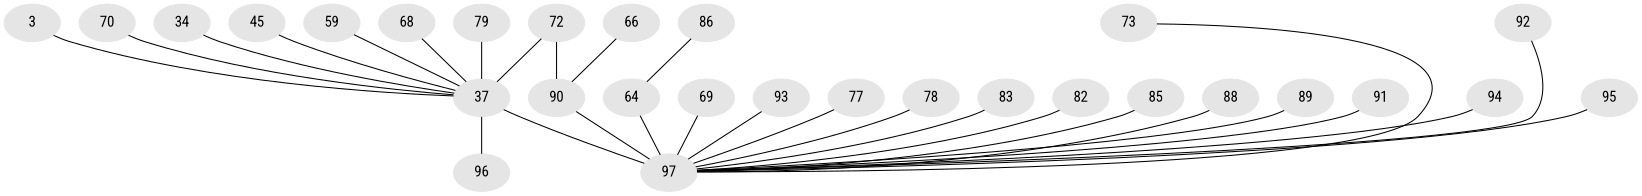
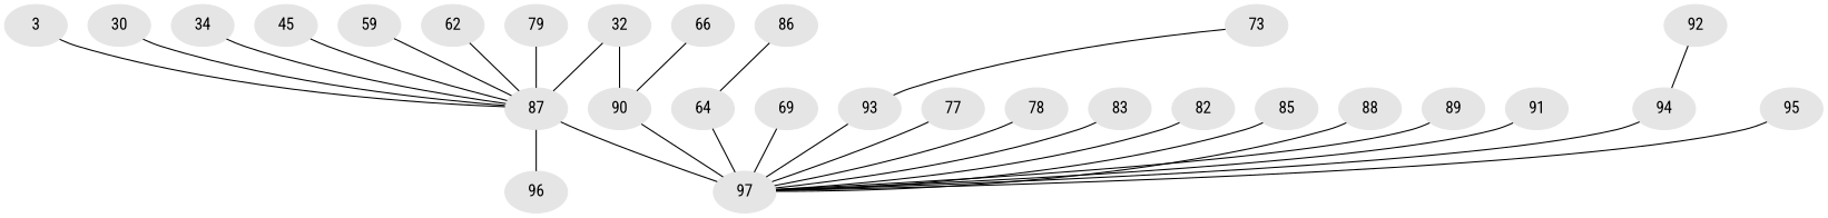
  graph {
    fontname="Roboto Condensed"
    node [color=gray90 fontname="Roboto Condensed" style=filled]
    edge [fontname="Roboto Condensed"]
-   87 [super="+67+71+70" label=37]
+   87 [super="+67+71+70"]
    97 [super="+11+61+15+50+51+75+49+16+23+26+28+29+31+14+33+40+6+9+44+54+57+62+63"]
    96
    3
-   30 [label=70]
+   30
    34
    45
    59
    64
    90 [super="+76"]
    66
-   68
+   68 [label=62]
    69 [super="+17+25+39"]
-   72 [super="+22+56+52+41+43+55"]
+   72 [super="+22+56+52+41+43+55" label=32]
    73
    77
    78
    79
    n19 [label=83]
    82
    85 [super="+84"]
    86
    88
    89
    91
    92
    93
    94 [super="+83"]
    95 [super="+74"]
    87 -- 97 [weight=15]
    87 -- 96
    3 -- 87
    30 -- 87
    34 -- 87
    45 -- 87
    59 -- 87
    64 -- 97
    90 -- 97 [weight=2]
    66 -- 90
    68 -- 87
    69 -- 97 [weight=3]
    72 -- 87 [weight=4]
    72 -- 90
-   73 -- 97
+   73 -- 93
    77 -- 97 [weight=2]
    78 -- 97
    79 -- 87
    n19 -- 97
    82 -- 97
    85 -- 97
    86 -- 64 [weight=2]
    88 -- 97
    89 -- 97
    91 -- 97
-   92 -- 97
+   92 -- 94
    93 -- 97
    94 -- 97
    95 -- 97 [weight=2]
  }
